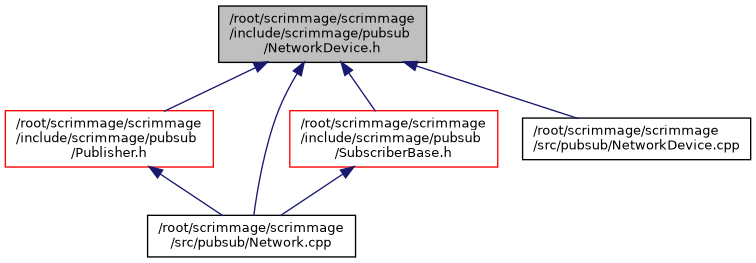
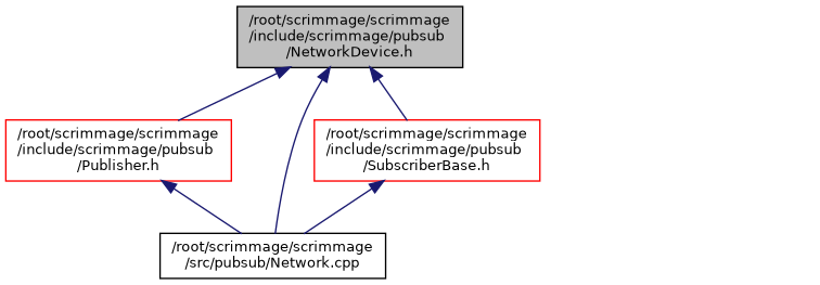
  digraph {
    node [color=black fillcolor=white fontname=Helvetica fontsize=10 shape=record style=filled]
    edge [color=midnightblue dir=back fontname=Helvetica fontsize=10 labelfontname=Helvetica labelfontsize=10 style=solid]
    n1 [fillcolor=grey75 fontcolor=black height=0.2 label="/root/scrimmage/scrimmage\l/include/scrimmage/pubsub\l/NetworkDevice.h" width=0.4]
    n2 [color=red height=0.2 label="/root/scrimmage/scrimmage\l/include/scrimmage/pubsub\l/Publisher.h" width=0.4]
    n3 [height=0.2 label="/root/scrimmage/scrimmage\l/src/pubsub/Network.cpp" width=0.4]
    n4 [color=red height=0.2 label="/root/scrimmage/scrimmage\l/include/scrimmage/pubsub\l/SubscriberBase.h" width=0.4]
-   n5 [height=0.2 label="/root/scrimmage/scrimmage\l/src/pubsub/NetworkDevice.cpp" width=0.4]
    n1 -> n2
    n1 -> n3
    n1 -> n4
-   n1 -> n5
    n2 -> n3
    n4 -> n3
  }
